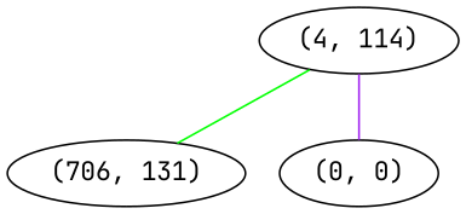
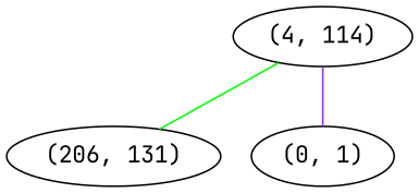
  graph {
    fontname="JetBrains Mono"
    node [fontname="JetBrains Mono"]
    edge [fontname="JetBrains Mono"]
    n1 [label="(4, 114)"]
-   "(206, 131)" [label="(706, 131)"]
-   "(0, 0)"
+   "(206, 131)"
+   "(0, 0)" [label="(0, 1)"]
    n1 -- "(206, 131)" [color=green weight=2]
    n1 -- "(0, 0)" [color=purple weight=4]
  }
